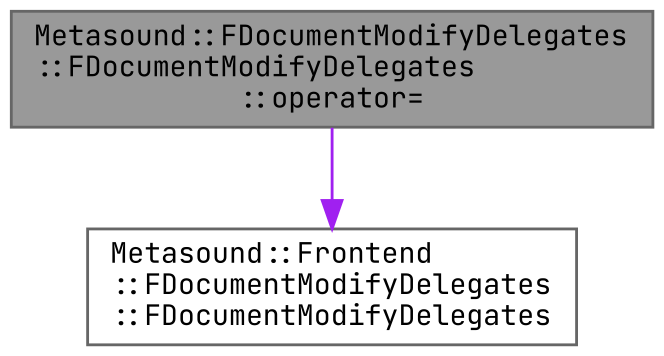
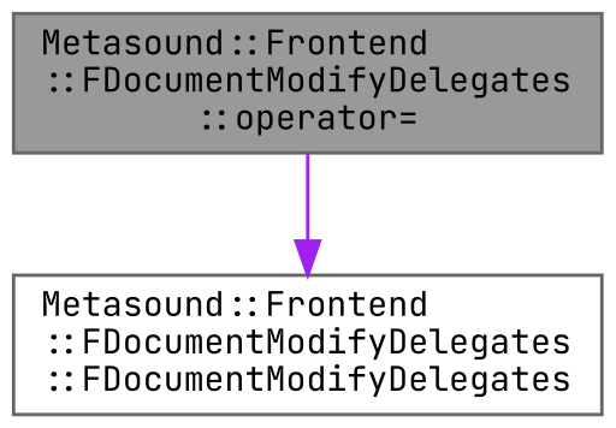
  digraph {
    rankdir=TB
    fontname="JetBrains Mono"
    node [fontname="JetBrains Mono" fontsize=10 shape=box style=filled]
-   n1 [color=gray40 fillcolor=grey60 fontcolor=black height=0.2 label="Metasound::FDocumentModifyDelegates\l::FDocumentModifyDelegates\l::operator=" width=0.4]
+   n1 [color=gray40 fillcolor=grey60 fontcolor=black height=0.2 label="Metasound::Frontend\l::FDocumentModifyDelegates\l::operator=" width=0.4]
    n2 [color=grey40 fillcolor=white height=0.2 label="Metasound::Frontend\l::FDocumentModifyDelegates\l::FDocumentModifyDelegates" width=0.4]
    n1 -> n2 [color=purple fontname="JetBrains Mono" fontsize=10 labelfontname=Helvetica labelfontsize=10 style=solid]
  }
